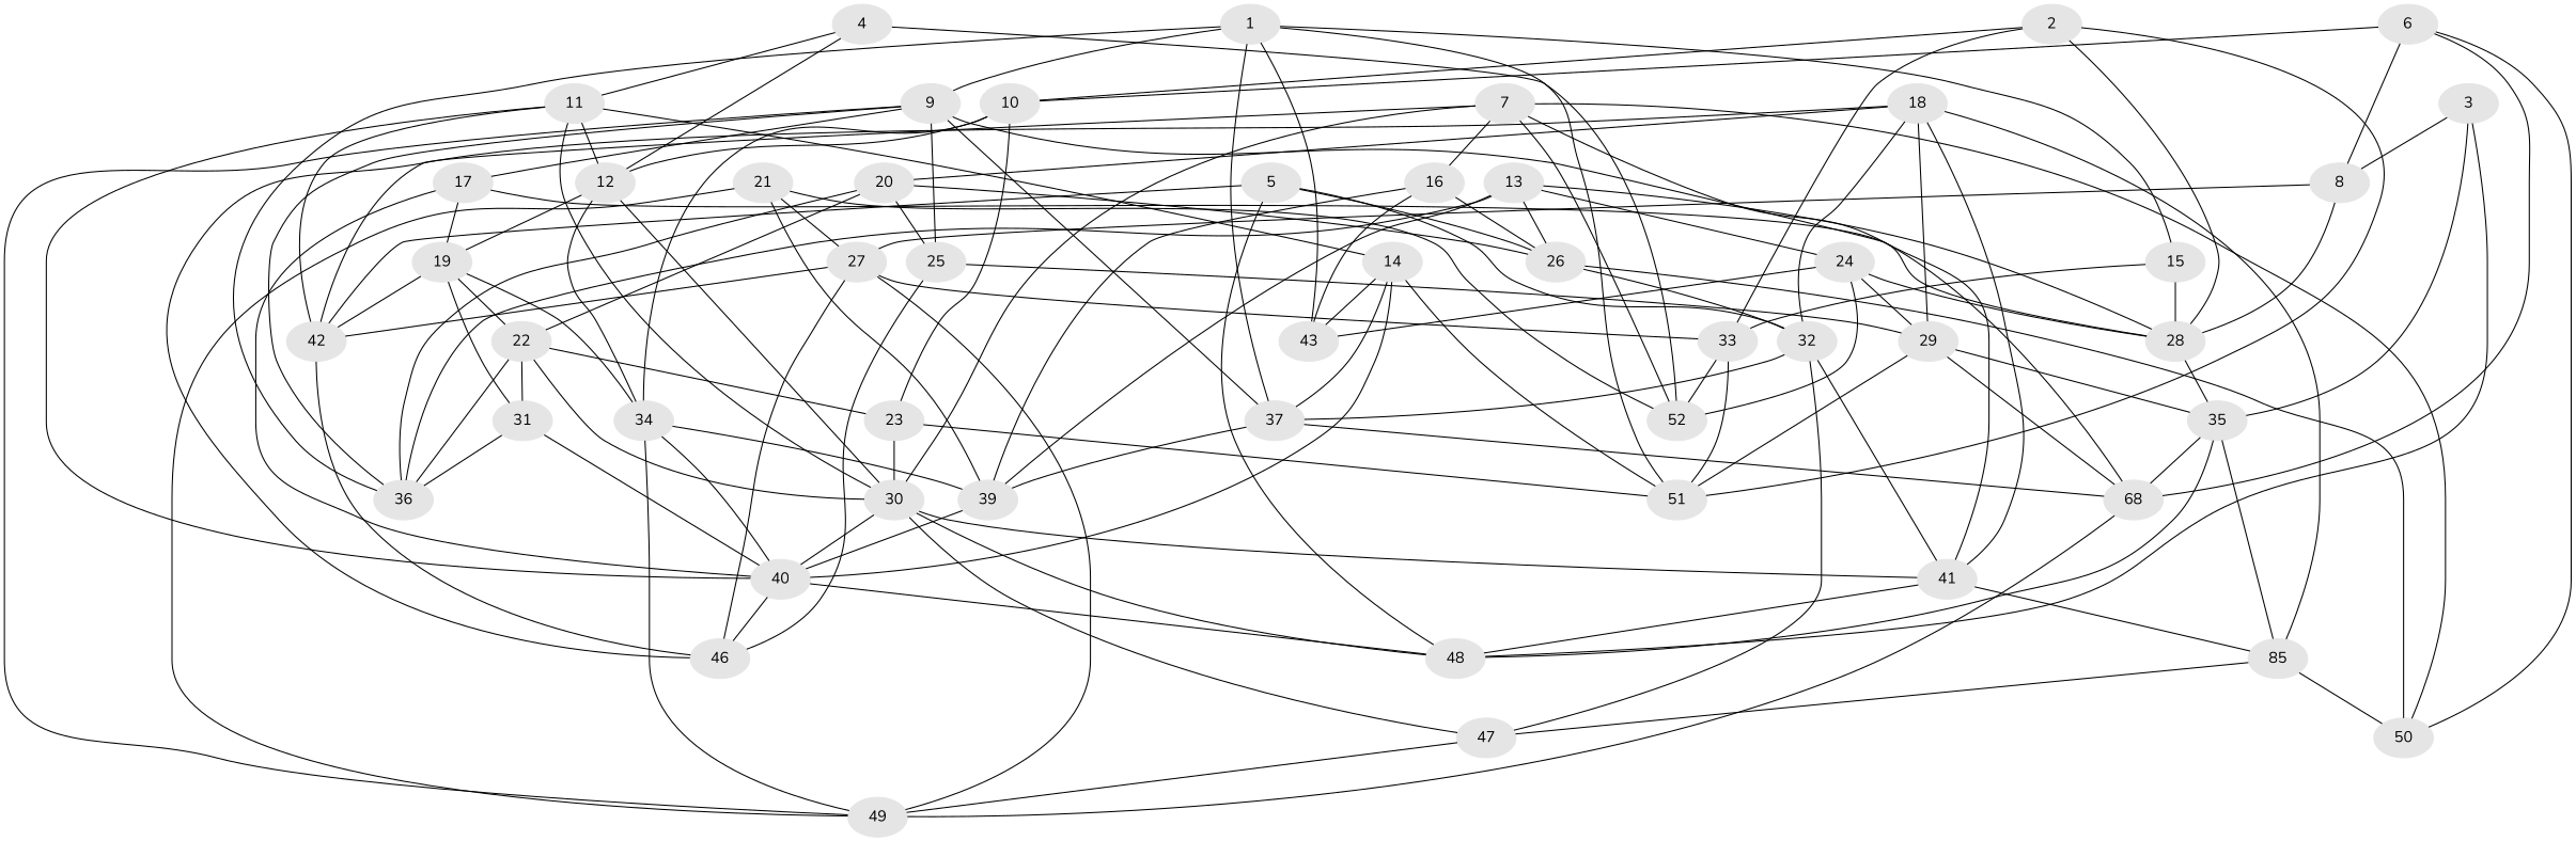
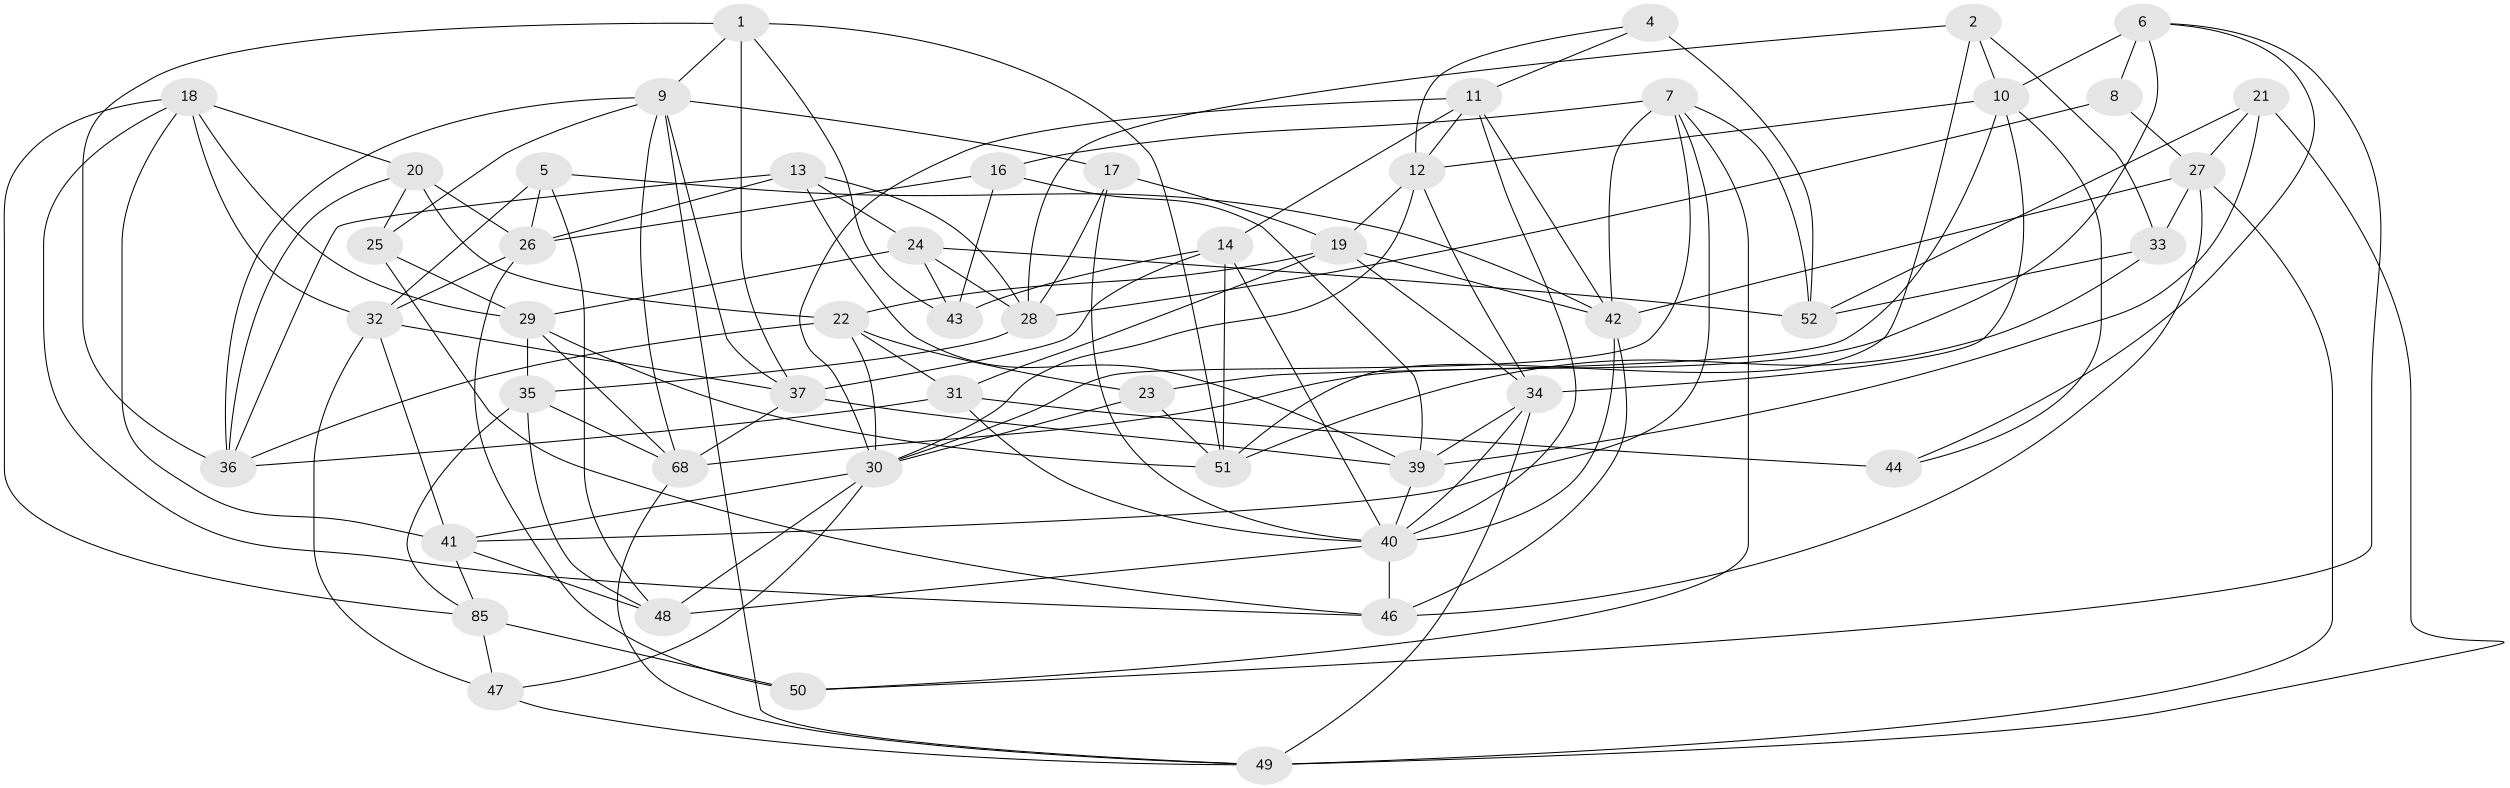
  graph {
    fontname=Nunito
    node [color=gray90 fontname=Nunito style=filled]
    edge [fontname=Nunito weight=1.0]
    1
    9
-   15
    36
    37
    43
    51
    n8 [label=68]
    17
    25
    49
    28
    33
    39
    2
    10
    12
+   44
    23
    34
    35
    52
-   3
    8
    48
    27
    16
    26
    n29 [label=85]
    4
    11
    42
    30
    14
    40
    19
    5
    32
    50
    41
    47
    46
    6
    7
    29
    22
    31
    13
    24
    18
    20
    21
    1 -- 9
-   1 -- 15
    1 -- 36
    1 -- 37
    1 -- 43
    1 -- 51
    9 -- 36
    9 -- 37
    9 -- n8
    9 -- 17
    9 -- 25
    9 -- 49
-   15 -- 28
-   15 -- 33
    37 -- n8
    37 -- 39
    n8 -- 49
    17 -- 28
    17 -- 40
    17 -- 19
    25 -- 46
    25 -- 29
    28 -- 35
    33 -- 51
    33 -- 52
    39 -- 40
    2 -- 51
    2 -- 28
    2 -- 33
    2 -- 10
    10 -- 12
+   10 -- 44
    10 -- 23
    10 -- 34
    12 -- 34
    12 -- 30
    12 -- 19
    23 -- 51
    23 -- 30
    34 -- 49
    34 -- 39
    34 -- 40
    35 -- n8
    35 -- 48
    35 -- n29
-   3 -- 35
-   3 -- 8
-   3 -- 48
    8 -- 28 [weight=2.0]
    8 -- 27
    27 -- 49
    27 -- 33 [weight=2.0]
    27 -- 42
    27 -- 46
    16 -- 43
    16 -- 39
    16 -- 26 [weight=2.0]
    26 -- 32
    26 -- 50
    n29 -- 50 [weight=2.0]
    n29 -- 47
    4 -- 12
    4 -- 52 [weight=2.0]
    4 -- 11
    11 -- 12
    11 -- 42
    11 -- 30
    11 -- 14
    11 -- 40
    42 -- 46
    30 -- 48
-   30 -- 40 [weight=2.0]
+   42 -- 40 [weight=2.0]
    30 -- 41
    30 -- 47
    14 -- 37
    14 -- 43
    14 -- 51
    14 -- 40 [weight=2.0]
    40 -- 48
    40 -- 46
    19 -- 34
    19 -- 42
    19 -- 22
    19 -- 31
    5 -- 48
    5 -- 26
    5 -- 42
    5 -- 32
    32 -- 37
    32 -- 41
    32 -- 47
    41 -- 48
    41 -- n29
    47 -- 49
    6 -- n8
    6 -- 10
+   6 -- 44
    6 -- 8 [weight=2.0]
    6 -- 50
    7 -- 52
    7 -- 16
    7 -- 42
    7 -- 30
    7 -- 50
    7 -- 41
    29 -- 51
    29 -- n8
    29 -- 35
    22 -- 36
    22 -- 23
    22 -- 30
    22 -- 31
    31 -- 36
+   31 -- 44 [weight=2.0]
    31 -- 40
    13 -- 36
    13 -- 28 [weight=2.0]
    13 -- 39
    13 -- 26
    13 -- 24
    24 -- 43
    24 -- 28
    24 -- 52 [weight=2.0]
    24 -- 29
    18 -- n29
    18 -- 32
    18 -- 41
    18 -- 46
    18 -- 29
    18 -- 20
    20 -- 36
    20 -- 25
    20 -- 26 [weight=2.0]
    20 -- 22
    21 -- 49
    21 -- 39
    21 -- 52
    21 -- 27
  }
